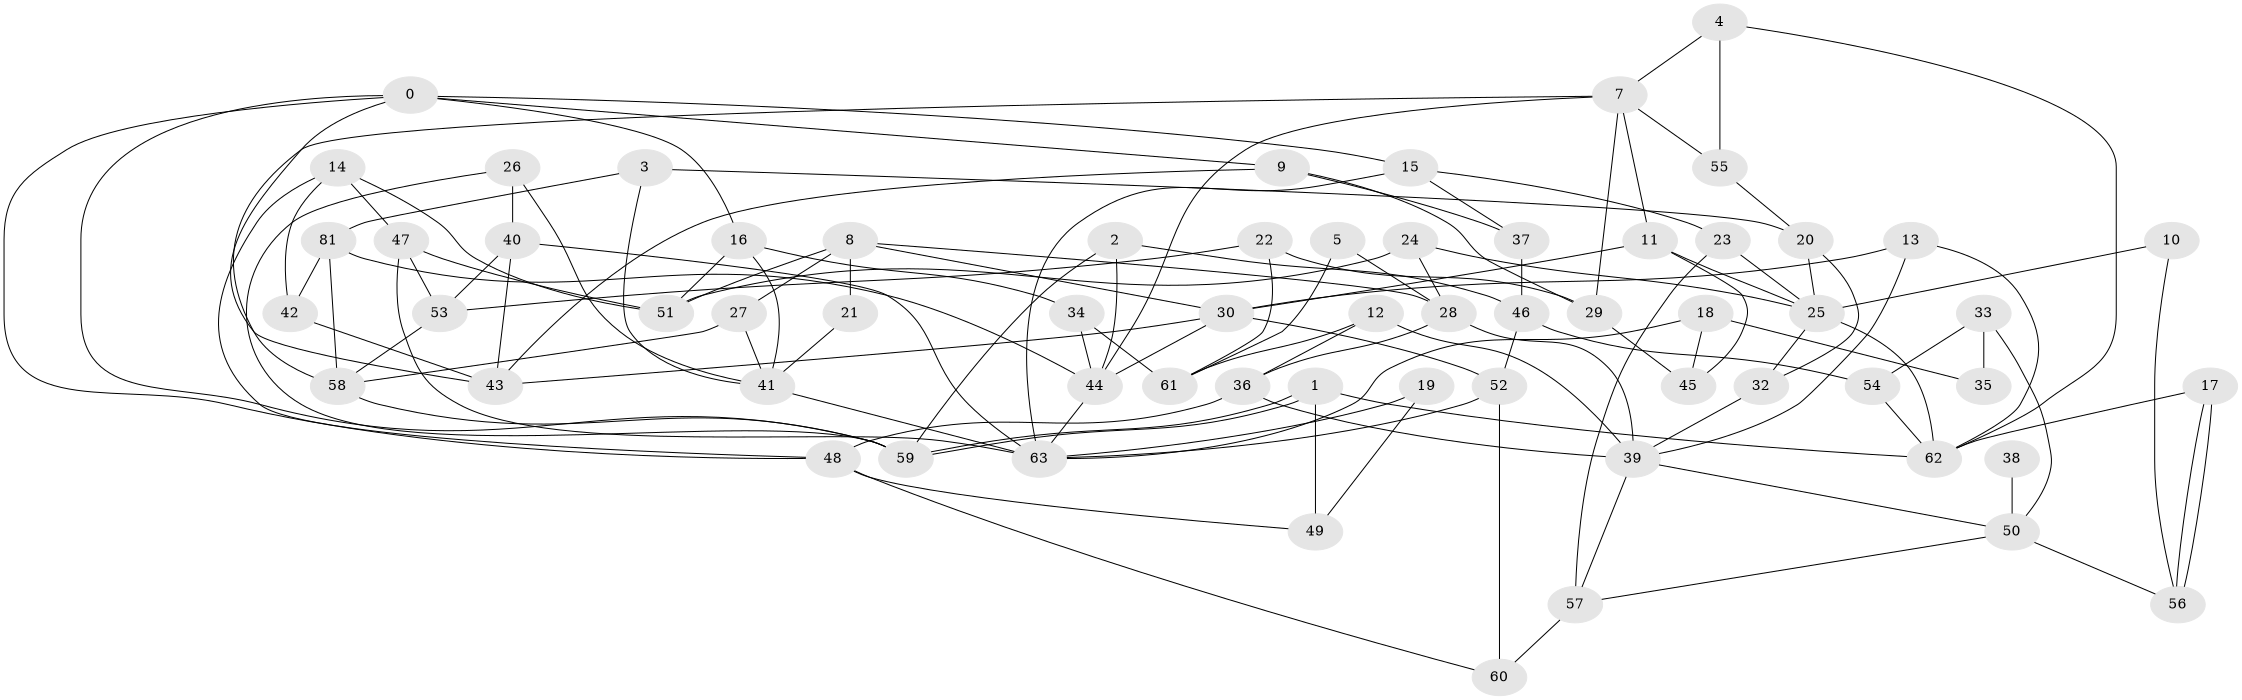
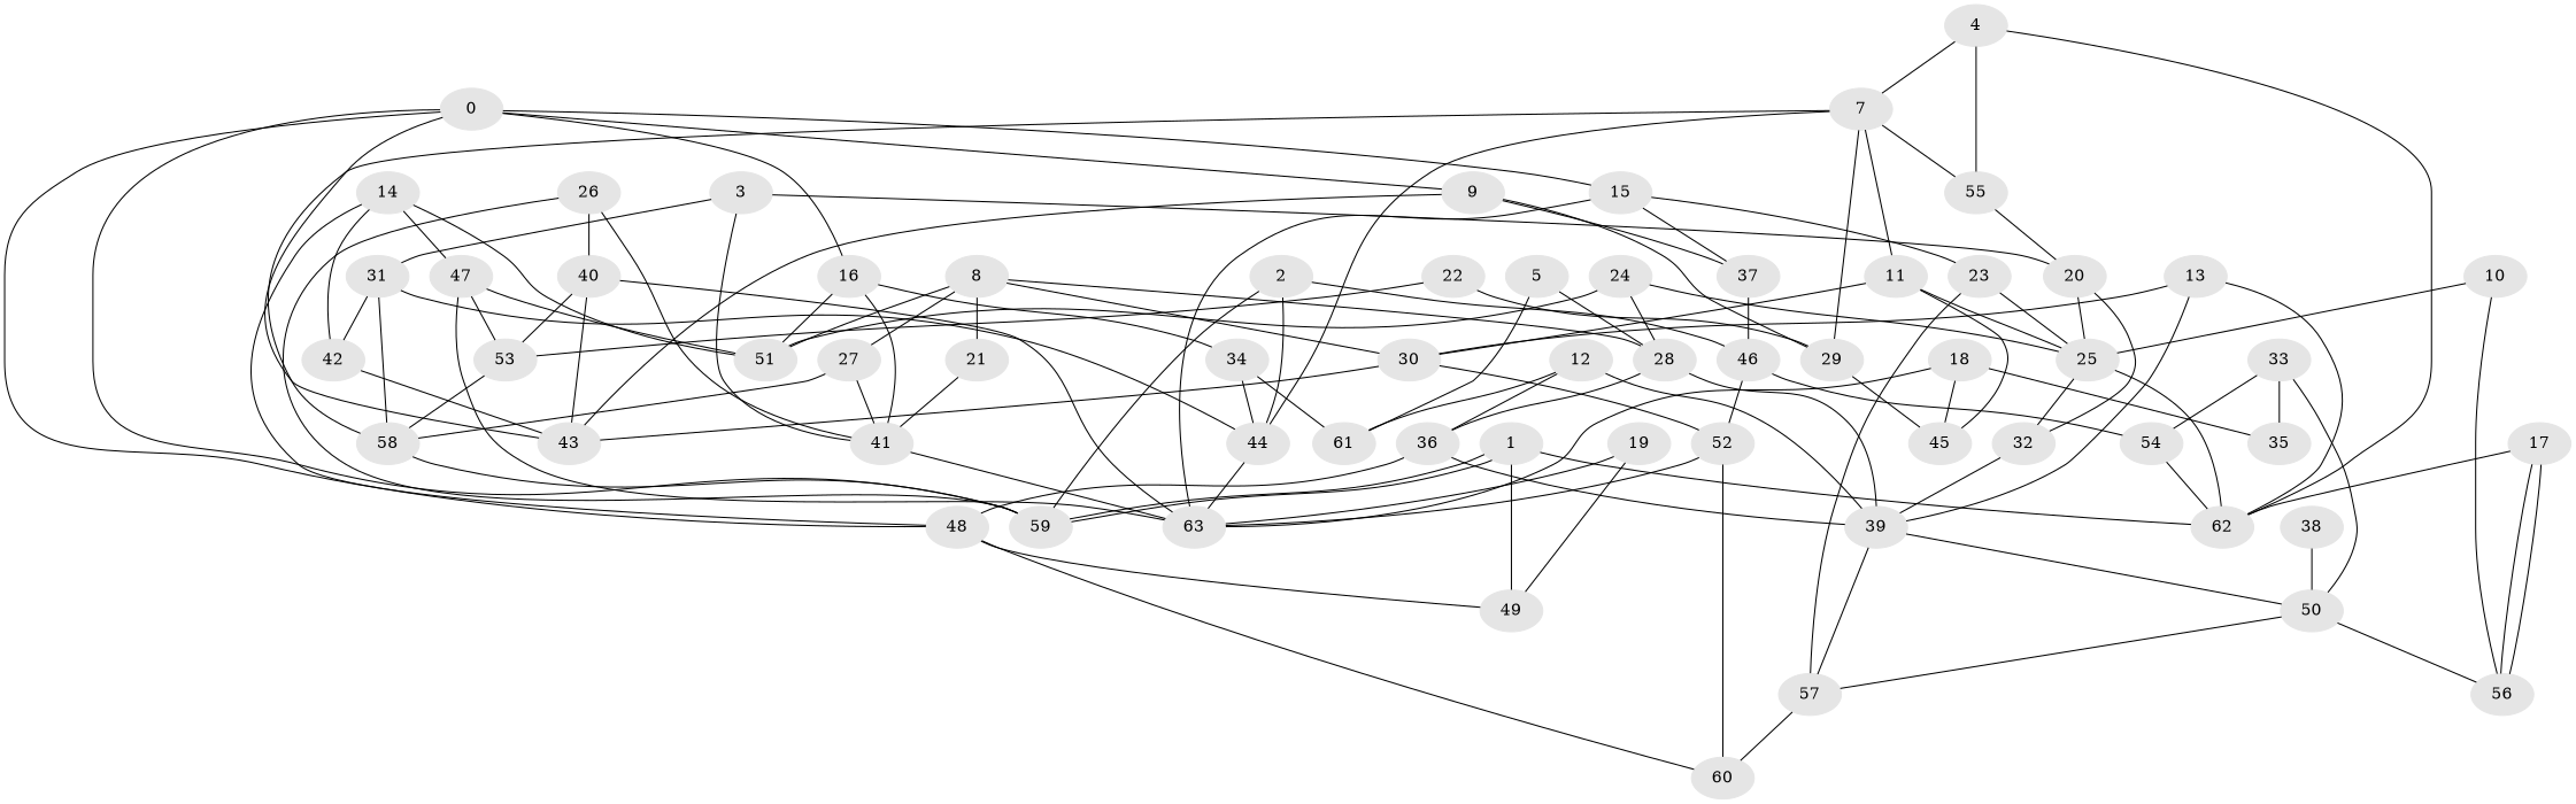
  graph {
    node [color=gray90 style=filled]
    1
    49
    59
    62
    2
    44
    46
    63
    52
    54
    3
    20
-   31 [label=81]
+   31
    41
    25
    32
    58
    42
    4
    7
    55
    11
    29
    5
    28
    61
    36
    39
    n29 [label=0]
    9
    15
    16
    43
    48
    37
    23
    51
    34
    60
    30
    45
    8
    21
    27
    10
    56
    12
    38
    50
    57
    13
    14
    47
    53
    17
    18
    35
    19
    22
    24
    26
    40
    33
    1 -- 49
    1 -- 59
    1 -- 59
    1 -- 62
    2 -- 59
    2 -- 44
    2 -- 46
    44 -- 63
    46 -- 52
    46 -- 54
    52 -- 63
    52 -- 60
    54 -- 62
    3 -- 20
    3 -- 31
    3 -- 41
    20 -- 25
    20 -- 32
    31 -- 44
    31 -- 58
    31 -- 42
    41 -- 63
    25 -- 62
    25 -- 32
    32 -- 39
    58 -- 59
    42 -- 43
    4 -- 62
    4 -- 7
    4 -- 55
    7 -- 44
    7 -- 58
    7 -- 55
    7 -- 11
    7 -- 29
    55 -- 20
    11 -- 25
    11 -- 30
    11 -- 45
    29 -- 45
    5 -- 28
    5 -- 61
    28 -- 36
    28 -- 39
    36 -- 39
    36 -- 48
    39 -- 50
    39 -- 57
    n29 -- 59
    n29 -- 9
    n29 -- 15
    n29 -- 16
    n29 -- 43
    n29 -- 48
    9 -- 29
    9 -- 43
    9 -- 37
    15 -- 63
    15 -- 37
    15 -- 23
    16 -- 41
    16 -- 51
    16 -- 34
    48 -- 49
    48 -- 60
    37 -- 46
    23 -- 25
    23 -- 57
    34 -- 44
    34 -- 61
-   30 -- 44
    30 -- 52
    30 -- 43
    8 -- 28
    8 -- 51
    8 -- 30
    8 -- 21
    8 -- 27
    21 -- 41
    27 -- 41
    27 -- 58
    10 -- 25
    10 -- 56
    12 -- 61
    12 -- 36
    12 -- 39
    38 -- 50
    50 -- 56
    50 -- 57
    57 -- 60
    13 -- 62
    13 -- 39
    13 -- 30
    14 -- 42
    14 -- 48
    14 -- 51
    14 -- 47
    47 -- 63
    47 -- 51
    47 -- 53
    53 -- 58
    17 -- 62
    17 -- 56
    17 -- 56
    18 -- 63
    18 -- 45
    18 -- 35
    19 -- 49
    19 -- 63
    22 -- 29
-   22 -- 61
    22 -- 53
    24 -- 25
    24 -- 28
    24 -- 51
    26 -- 59
    26 -- 41
    26 -- 40
    40 -- 63
    40 -- 43
    40 -- 53
    33 -- 54
    33 -- 50
    33 -- 35
  }
